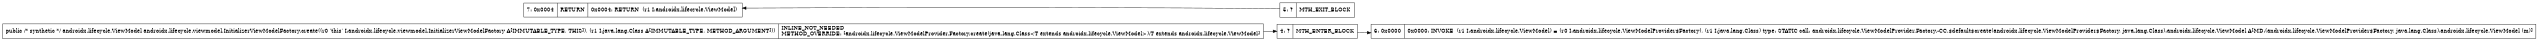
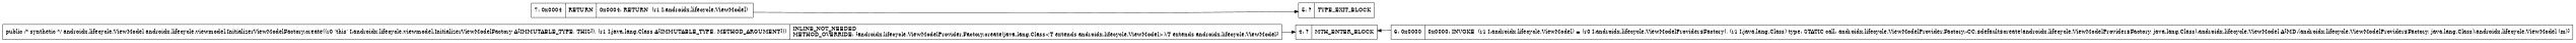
  digraph {
    rankdir=LR
    node [shape=record]
    n1 [label="{4\:\ ?|MTH_ENTER_BLOCK\l}"]
    n2 [label="{6\:\ 0x0000|0x0000: INVOKE  (r1 I:androidx.lifecycle.ViewModel) = (r0 I:androidx.lifecycle.ViewModelProvider$Factory), (r1 I:java.lang.Class) type: STATIC call: androidx.lifecycle.ViewModelProvider.Factory.\-CC.$default$create(androidx.lifecycle.ViewModelProvider$Factory, java.lang.Class):androidx.lifecycle.ViewModel A[MD:(androidx.lifecycle.ViewModelProvider$Factory, java.lang.Class):androidx.lifecycle.ViewModel (m)]\l}"]
    n3 [label="{7\:\ 0x0004|RETURN\l|0x0004: RETURN  (r1 I:androidx.lifecycle.ViewModel) \l}"]
-   n4 [label="{5\:\ ?|MTH_EXIT_BLOCK\l}"]
+   n4 [label="{5\:\ ?|TYPE_EXIT_BLOCK\l}"]
    n5 [label="{public \/* synthetic *\/ androidx.lifecycle.ViewModel androidx.lifecycle.viewmodel.InitializerViewModelFactory.create((r0 'this' I:androidx.lifecycle.viewmodel.InitializerViewModelFactory A[IMMUTABLE_TYPE, THIS]), (r1 I:java.lang.Class A[IMMUTABLE_TYPE, METHOD_ARGUMENT]))  | INLINE_NOT_NEEDED\lMETHOD_OVERRIDE: [androidx.lifecycle.ViewModelProvider.Factory.create(java.lang.Class\<T extends androidx.lifecycle.ViewModel\>):T extends androidx.lifecycle.ViewModel]\l}"]
-   n1 -> n2
-   n4 -> n3
+   n2 -> n1
+   n3 -> n4
    n5 -> n1
  }
